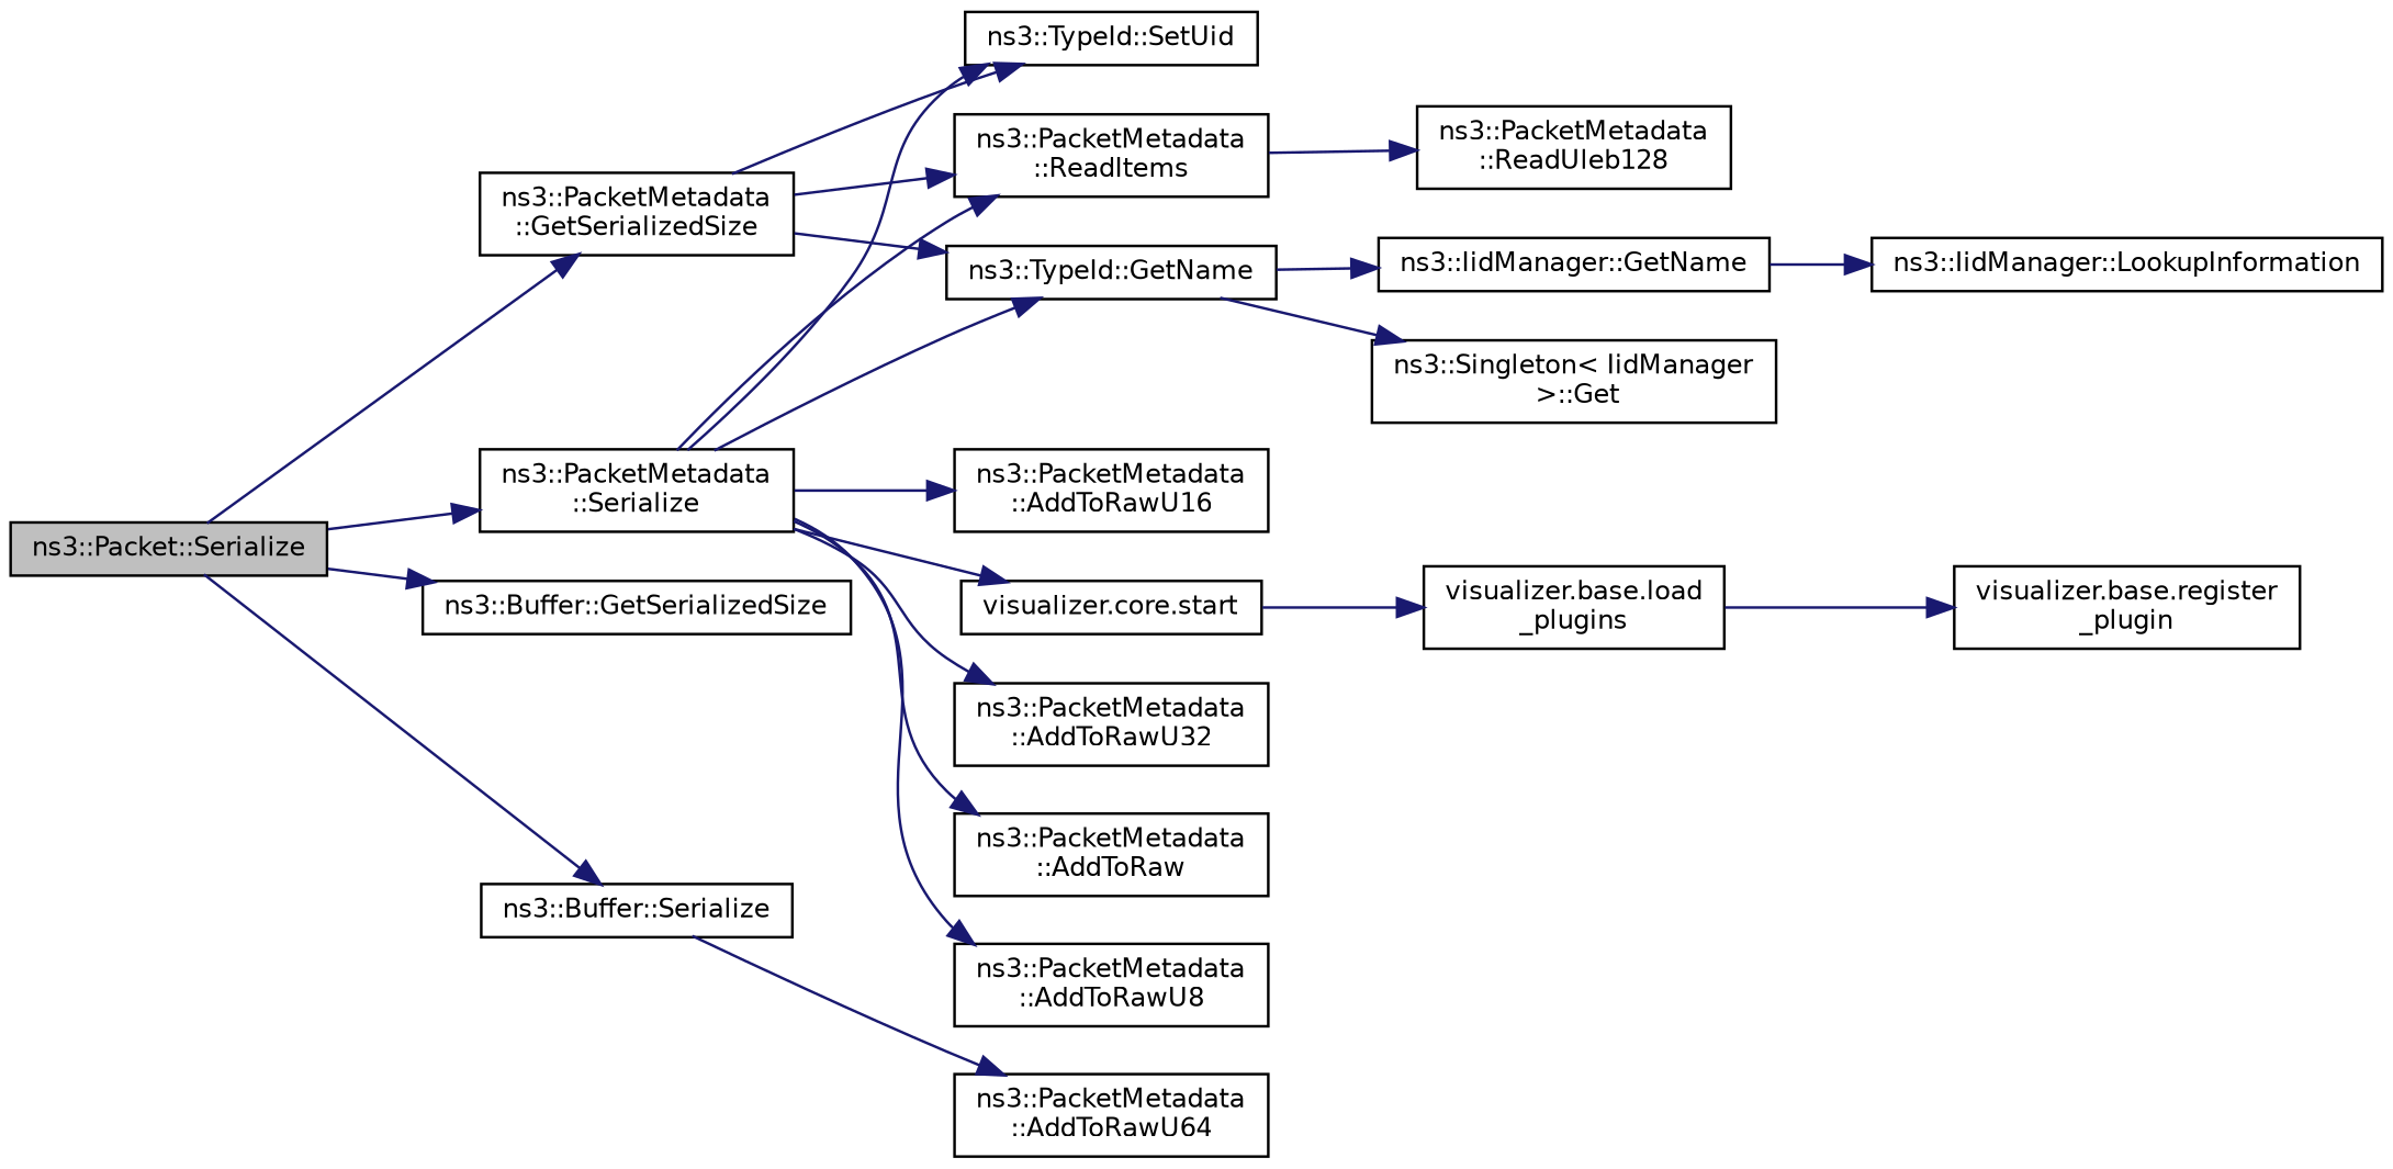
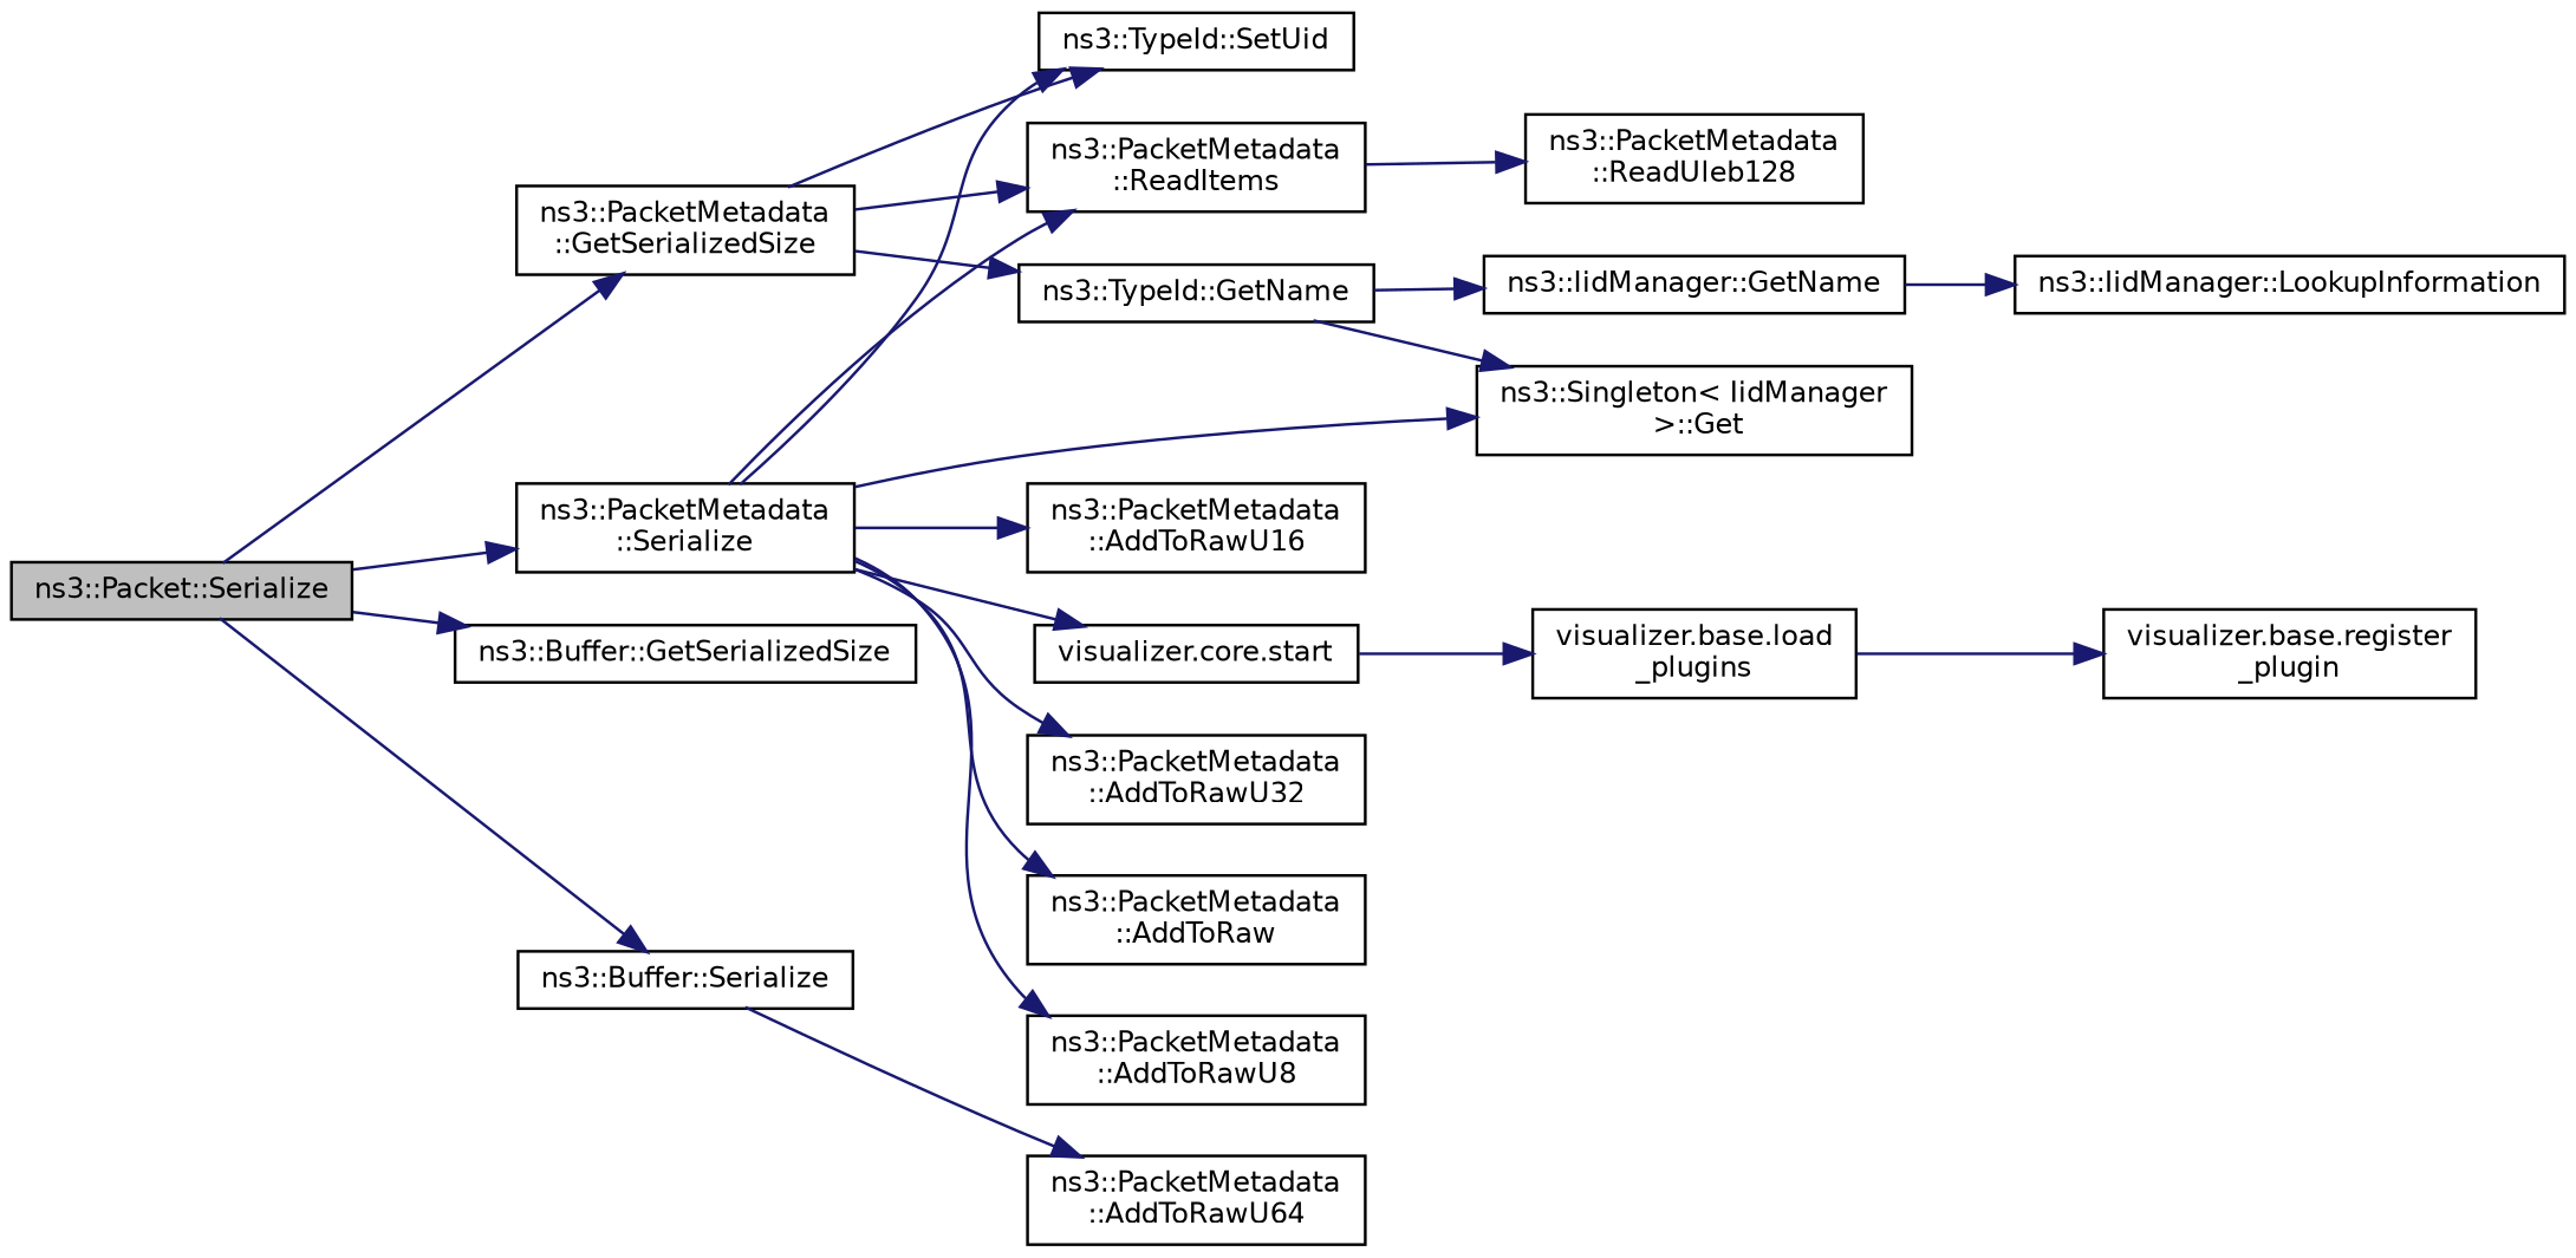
  digraph {
    rankdir=LR
    node [color=black fillcolor=white fontname=Helvetica fontsize=10 shape=record style=filled]
    edge [color=midnightblue fontname=Helvetica fontsize=10 labelfontname=Helvetica labelfontsize=10 style=solid]
    n1 [fillcolor=grey75 fontcolor=black height=0.2 label="ns3::Packet::Serialize" width=0.4]
    n2 [height=0.2 label="ns3::PacketMetadata\l::GetSerializedSize" width=0.4]
    n3 [height=0.2 label="ns3::PacketMetadata\l::Serialize" width=0.4]
    n4 [height=0.2 label="ns3::Buffer::GetSerializedSize" width=0.4]
    n5 [height=0.2 label="ns3::Buffer::Serialize" width=0.4]
    n6 [height=0.2 label="ns3::PacketMetadata\l::ReadItems" width=0.4]
    n7 [height=0.2 label="ns3::TypeId::SetUid" width=0.4]
    n8 [height=0.2 label="ns3::TypeId::GetName" width=0.4]
    n9 [height=0.2 label="visualizer.core.start" width=0.4]
    n10 [height=0.2 label="ns3::PacketMetadata\l::AddToRawU32" width=0.4]
    n11 [height=0.2 label="ns3::PacketMetadata\l::AddToRaw" width=0.4]
    n12 [height=0.2 label="ns3::PacketMetadata\l::AddToRawU8" width=0.4]
    n13 [height=0.2 label="ns3::PacketMetadata\l::AddToRawU16" width=0.4]
    n14 [height=0.2 label="ns3::PacketMetadata\l::AddToRawU64" width=0.4]
    n15 [height=0.2 label="ns3::PacketMetadata\l::ReadUleb128" width=0.4]
    n16 [height=0.2 label="ns3::Singleton\< IidManager\l \>::Get" width=0.4]
    n17 [height=0.2 label="ns3::IidManager::GetName" width=0.4]
    n18 [height=0.2 label="ns3::IidManager::LookupInformation" width=0.4]
    n19 [height=0.2 label="visualizer.base.load\l_plugins" width=0.4]
    n20 [height=0.2 label="visualizer.base.register\l_plugin" width=0.4]
    n1 -> n2
    n1 -> n3
    n1 -> n4
    n1 -> n5
    n2 -> n6
    n2 -> n7
    n2 -> n8
    n3 -> n6
    n3 -> n7
-   n3 -> n8
+   n3 -> n16
    n3 -> n9
    n3 -> n10
    n3 -> n11
    n3 -> n12
    n3 -> n13
    n5 -> n14
    n6 -> n15
    n8 -> n16
    n8 -> n17
    n9 -> n19
    n17 -> n18
    n19 -> n20
  }
